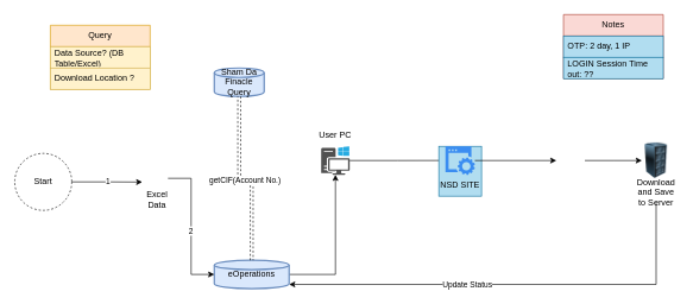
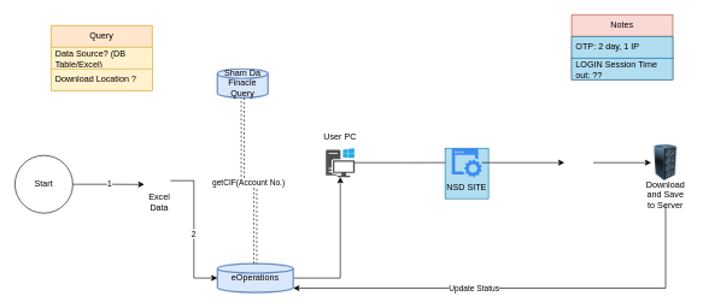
  <mxCell id="0" />
  <mxCell id="1" parent="0" />
  <mxCell id="2" value="Sham Da&lt;br&gt;Finacle Query" style="strokeWidth=2;html=1;shape=mxgraph.flowchart.database;whiteSpace=wrap;fillColor=#dae8fc;strokeColor=#6c8ebf;" vertex="1" parent="1"><mxGeometry x="300" y="95" width="70" height="40" as="geometry" /></mxCell>
- <mxCell id="3" value="Start" style="ellipse;whiteSpace=wrap;html=1;aspect=fixed;dashed=1;" vertex="1" parent="1"><mxGeometry x="20" y="215" width="80" height="80" as="geometry" /></mxCell>
+ <mxCell id="3" value="Start" style="ellipse;whiteSpace=wrap;html=1;aspect=fixed;" vertex="1" parent="1"><mxGeometry x="20" y="215" width="80" height="80" as="geometry" /></mxCell>
  <mxCell id="4" style="edgeStyle=orthogonalEdgeStyle;rounded=0;orthogonalLoop=1;jettySize=auto;html=1;" edge="1" parent="1" source="5" target="13"><mxGeometry relative="1" as="geometry"><mxPoint x="470" y="255" as="targetPoint" /></mxGeometry></mxCell>
  <mxCell id="5" value="eOperations&lt;br&gt;" style="strokeWidth=2;html=1;shape=mxgraph.flowchart.database;whiteSpace=wrap;fillColor=#dae8fc;strokeColor=#6c8ebf;" vertex="1" parent="1"><mxGeometry x="300" y="365" width="105" height="40" as="geometry" /></mxCell>
  <mxCell id="6" value="" style="group" vertex="1" connectable="0" parent="1"><mxGeometry x="190" y="235" width="60" height="60" as="geometry" /></mxCell>
  <mxCell id="7" value="" style="shape=image;html=1;verticalAlign=top;verticalLabelPosition=bottom;labelBackgroundColor=#ffffff;imageAspect=0;aspect=fixed;image=https://cdn3.iconfinder.com/data/icons/brands-applications/512/Excel_D-128.png" vertex="1" parent="6"><mxGeometry x="15" width="30" height="30" as="geometry" /></mxCell>
  <mxCell id="8" value="Excel Data" style="text;html=1;strokeColor=none;fillColor=none;align=center;verticalAlign=middle;whiteSpace=wrap;rounded=0;" vertex="1" parent="6"><mxGeometry y="30" width="60" height="30" as="geometry" /></mxCell>
  <mxCell id="9" style="edgeStyle=orthogonalEdgeStyle;rounded=0;orthogonalLoop=1;jettySize=auto;html=1;entryX=0;entryY=0.5;entryDx=0;entryDy=0;entryPerimeter=0;" edge="1" parent="1" source="7" target="5"><mxGeometry relative="1" as="geometry" /></mxCell>
  <mxCell id="10" value="2" style="edgeLabel;html=1;align=center;verticalAlign=middle;resizable=0;points=[];" vertex="1" connectable="0" parent="9"><mxGeometry x="0.061" y="-1" relative="1" as="geometry"><mxPoint as="offset" /></mxGeometry></mxCell>
  <mxCell id="11" style="edgeStyle=orthogonalEdgeStyle;rounded=0;orthogonalLoop=1;jettySize=auto;html=1;entryX=-0.202;entryY=0.676;entryDx=0;entryDy=0;entryPerimeter=0;" edge="1" parent="1" source="3" target="7"><mxGeometry relative="1" as="geometry" /></mxCell>
  <mxCell id="12" value="1" style="edgeLabel;html=1;align=center;verticalAlign=middle;resizable=0;points=[];" vertex="1" connectable="0" parent="11"><mxGeometry x="-0.047" y="1" relative="1" as="geometry"><mxPoint x="3" as="offset" /></mxGeometry></mxCell>
  <mxCell id="13" value="" style="sketch=0;pointerEvents=1;shadow=0;dashed=0;html=1;strokeColor=none;fillColor=#505050;labelPosition=center;verticalLabelPosition=bottom;verticalAlign=top;outlineConnect=0;align=center;shape=mxgraph.office.devices.workstation_pc;" vertex="1" parent="1"><mxGeometry x="450" y="205" width="40" height="40" as="geometry" /></mxCell>
  <mxCell id="14" value="User PC" style="text;html=1;strokeColor=none;fillColor=none;align=center;verticalAlign=middle;whiteSpace=wrap;rounded=0;" vertex="1" parent="1"><mxGeometry x="440" y="175" width="60" height="30" as="geometry" /></mxCell>
  <mxCell id="15" style="edgeStyle=orthogonalEdgeStyle;rounded=0;orthogonalLoop=1;jettySize=auto;html=1;entryX=0.211;entryY=0.498;entryDx=0;entryDy=0;entryPerimeter=0;" edge="1" parent="1" source="13" target="17"><mxGeometry relative="1" as="geometry" /></mxCell>
  <mxCell id="16" value="" style="group;fillColor=#b1ddf0;strokeColor=#10739e;" vertex="1" connectable="0" parent="1"><mxGeometry x="615" y="205" width="60" height="70" as="geometry" /></mxCell>
  <mxCell id="17" value="" style="sketch=0;html=1;aspect=fixed;strokeColor=none;shadow=0;fillColor=#3B8DF1;verticalAlign=top;labelPosition=center;verticalLabelPosition=bottom;shape=mxgraph.gcp2.website" vertex="1" parent="16"><mxGeometry x="9.38" width="41.24" height="40" as="geometry" /></mxCell>
  <mxCell id="18" value="NSD SITE" style="text;html=1;strokeColor=none;fillColor=none;align=center;verticalAlign=middle;whiteSpace=wrap;rounded=0;" vertex="1" parent="16"><mxGeometry y="40" width="60" height="30" as="geometry" /></mxCell>
  <mxCell id="19" style="edgeStyle=orthogonalEdgeStyle;rounded=0;orthogonalLoop=1;jettySize=auto;html=1;" edge="1" parent="1" source="20"><mxGeometry relative="1" as="geometry"><mxPoint x="900" y="225" as="targetPoint" /></mxGeometry></mxCell>
  <mxCell id="20" value="" style="shape=image;html=1;verticalAlign=top;verticalLabelPosition=bottom;labelBackgroundColor=#ffffff;imageAspect=0;aspect=fixed;image=https://cdn1.iconfinder.com/data/icons/bootstrap-vol-3/16/filetype-pdf-128.png" vertex="1" parent="1"><mxGeometry x="780" y="205" width="40" height="40" as="geometry" /></mxCell>
  <mxCell id="21" style="edgeStyle=orthogonalEdgeStyle;rounded=0;orthogonalLoop=1;jettySize=auto;html=1;" edge="1" parent="1" source="17" target="20"><mxGeometry relative="1" as="geometry" /></mxCell>
  <mxCell id="22" value="" style="group" vertex="1" connectable="0" parent="1"><mxGeometry x="890" y="200" width="60" height="85" as="geometry" /></mxCell>
  <mxCell id="23" value="" style="image;html=1;image=img/lib/clip_art/computers/Server_Rack_128x128.png" vertex="1" parent="22"><mxGeometry width="60" height="50" as="geometry" /></mxCell>
  <mxCell id="24" value="Download and Save to Server" style="text;html=1;strokeColor=none;fillColor=none;align=center;verticalAlign=middle;whiteSpace=wrap;rounded=0;" vertex="1" parent="22"><mxGeometry y="55" width="60" height="30" as="geometry" /></mxCell>
  <mxCell id="25" style="edgeStyle=orthogonalEdgeStyle;rounded=0;orthogonalLoop=1;jettySize=auto;html=1;entryX=1;entryY=0.85;entryDx=0;entryDy=0;entryPerimeter=0;" edge="1" parent="1" source="24" target="5"><mxGeometry relative="1" as="geometry"><Array as="points"><mxPoint x="920" y="399" /></Array></mxGeometry></mxCell>
  <mxCell id="26" value="Update Status" style="edgeLabel;html=1;align=center;verticalAlign=middle;resizable=0;points=[];" vertex="1" connectable="0" parent="25"><mxGeometry x="0.207" relative="1" as="geometry"><mxPoint as="offset" /></mxGeometry></mxCell>
  <mxCell id="27" style="edgeStyle=orthogonalEdgeStyle;rounded=0;orthogonalLoop=1;jettySize=auto;html=1;entryX=0.5;entryY=0;entryDx=0;entryDy=0;entryPerimeter=0;shape=link;dashed=1;" edge="1" parent="1" source="2" target="5"><mxGeometry relative="1" as="geometry" /></mxCell>
  <mxCell id="28" value="getCIF(Account No.)" style="edgeLabel;html=1;align=center;verticalAlign=middle;resizable=0;points=[];" vertex="1" connectable="0" parent="27"><mxGeometry x="-0.012" y="-2" relative="1" as="geometry"><mxPoint as="offset" /></mxGeometry></mxCell>
  <mxCell id="29" value="Query" style="swimlane;fontStyle=0;childLayout=stackLayout;horizontal=1;startSize=30;horizontalStack=0;resizeParent=1;resizeParentMax=0;resizeLast=0;collapsible=1;marginBottom=0;whiteSpace=wrap;html=1;fillColor=#ffe6cc;strokeColor=#d79b00;" vertex="1" parent="1"><mxGeometry x="70" y="35" width="140" height="90" as="geometry" /></mxCell>
  <mxCell id="30" value="Data Source? (DB Table/Excel)&amp;nbsp;" style="text;strokeColor=#d6b656;fillColor=#fff2cc;align=left;verticalAlign=middle;spacingLeft=4;spacingRight=4;overflow=hidden;points=[[0,0.5],[1,0.5]];portConstraint=eastwest;rotatable=0;whiteSpace=wrap;html=1;" vertex="1" parent="29"><mxGeometry y="30" width="140" height="30" as="geometry" /></mxCell>
  <mxCell id="31" value="Download Location ?" style="text;strokeColor=#d6b656;fillColor=#fff2cc;align=left;verticalAlign=middle;spacingLeft=4;spacingRight=4;overflow=hidden;points=[[0,0.5],[1,0.5]];portConstraint=eastwest;rotatable=0;whiteSpace=wrap;html=1;" vertex="1" parent="29"><mxGeometry y="60" width="140" height="30" as="geometry" /></mxCell>
  <mxCell id="32" value="Notes" style="swimlane;fontStyle=0;childLayout=stackLayout;horizontal=1;startSize=30;horizontalStack=0;resizeParent=1;resizeParentMax=0;resizeLast=0;collapsible=1;marginBottom=0;whiteSpace=wrap;html=1;fillColor=#fad9d5;strokeColor=#ae4132;" vertex="1" parent="1"><mxGeometry x="790" y="20" width="140" height="90" as="geometry" /></mxCell>
  <mxCell id="33" value="OTP: 2 day, 1 IP" style="text;strokeColor=#10739e;fillColor=#b1ddf0;align=left;verticalAlign=middle;spacingLeft=4;spacingRight=4;overflow=hidden;points=[[0,0.5],[1,0.5]];portConstraint=eastwest;rotatable=0;whiteSpace=wrap;html=1;" vertex="1" parent="32"><mxGeometry y="30" width="140" height="30" as="geometry" /></mxCell>
  <mxCell id="34" value="LOGIN Session Time out: ??" style="text;strokeColor=#10739e;fillColor=#b1ddf0;align=left;verticalAlign=middle;spacingLeft=4;spacingRight=4;overflow=hidden;points=[[0,0.5],[1,0.5]];portConstraint=eastwest;rotatable=0;whiteSpace=wrap;html=1;" vertex="1" parent="32"><mxGeometry y="60" width="140" height="30" as="geometry" /></mxCell>
